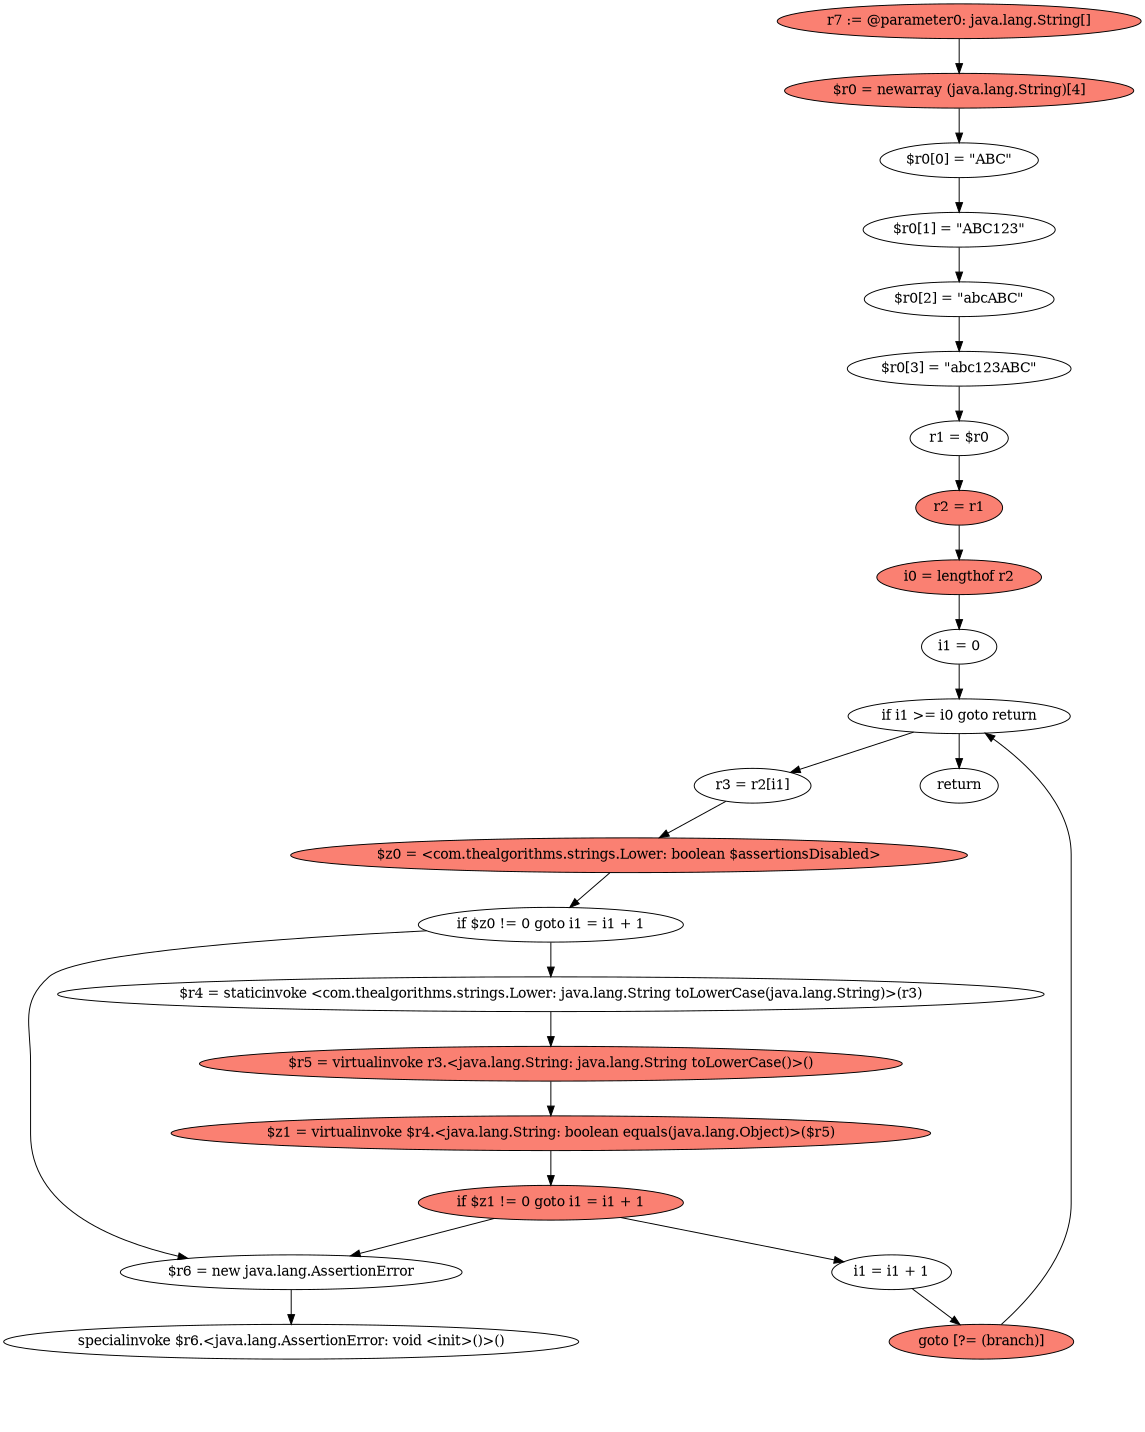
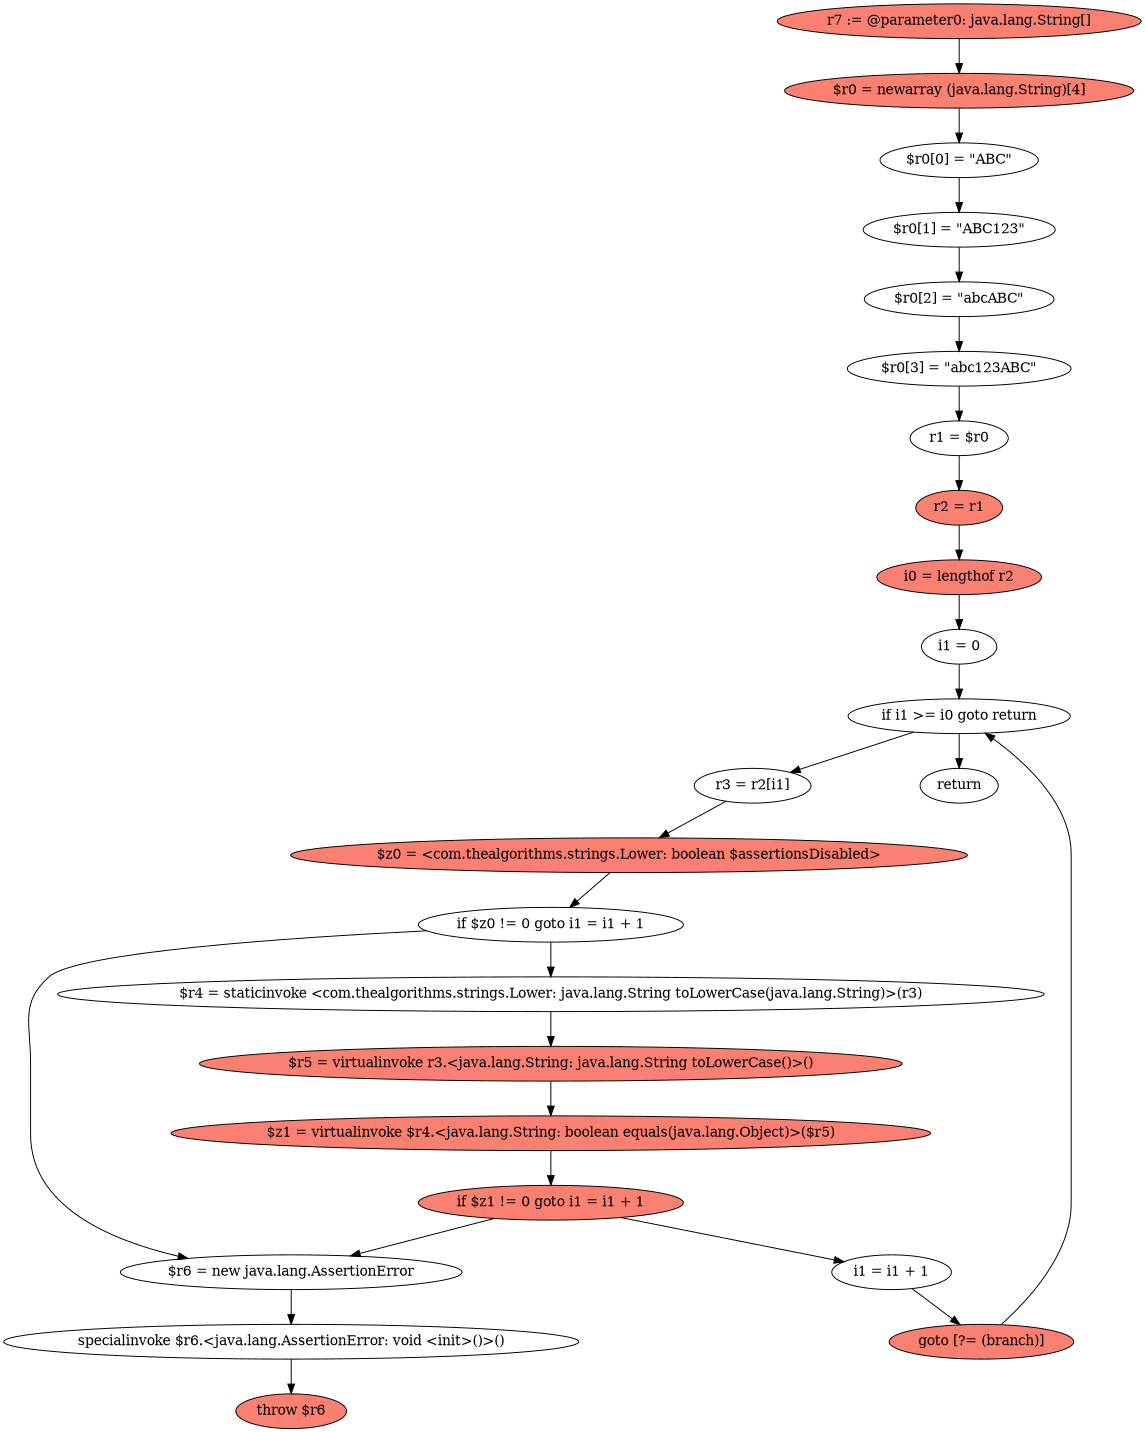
  digraph {
    node [fillcolor=white style=filled]
    "r7 := @parameter0: java.lang.String[]" [fillcolor=salmon]
    "$r0 = newarray (java.lang.String)[4]" [fillcolor=salmon]
    "$r0[0] = \"ABC\""
    "$r0[1] = \"ABC123\""
    "$r0[2] = \"abcABC\""
    "$r0[3] = \"abc123ABC\""
    "r1 = $r0"
    "r2 = r1" [fillcolor=salmon]
    "i0 = lengthof r2" [fillcolor=salmon]
    "i1 = 0"
    "if i1 >= i0 goto return"
    "r3 = r2[i1]"
    return
    "$z0 = <com.thealgorithms.strings.Lower: boolean $assertionsDisabled>" [fillcolor=salmon]
    "if $z0 != 0 goto i1 = i1 + 1"
    "$r4 = staticinvoke <com.thealgorithms.strings.Lower: java.lang.String toLowerCase(java.lang.String)>(r3)"
    "$r6 = new java.lang.AssertionError"
    "$r5 = virtualinvoke r3.<java.lang.String: java.lang.String toLowerCase()>()" [fillcolor=salmon]
    "goto [?= (branch)]" [fillcolor=salmon]
    "i1 = i1 + 1"
    "$z1 = virtualinvoke $r4.<java.lang.String: boolean equals(java.lang.Object)>($r5)" [fillcolor=salmon]
    "if $z1 != 0 goto i1 = i1 + 1" [fillcolor=salmon]
    "specialinvoke $r6.<java.lang.AssertionError: void <init>()>()"
+   "throw $r6" [fillcolor=salmon]
    "r7 := @parameter0: java.lang.String[]" -> "$r0 = newarray (java.lang.String)[4]"
    "$r0 = newarray (java.lang.String)[4]" -> "$r0[0] = \"ABC\""
    "$r0[0] = \"ABC\"" -> "$r0[1] = \"ABC123\""
    "$r0[1] = \"ABC123\"" -> "$r0[2] = \"abcABC\""
    "$r0[2] = \"abcABC\"" -> "$r0[3] = \"abc123ABC\""
    "$r0[3] = \"abc123ABC\"" -> "r1 = $r0"
    "r1 = $r0" -> "r2 = r1"
    "r2 = r1" -> "i0 = lengthof r2"
    "i0 = lengthof r2" -> "i1 = 0"
    "i1 = 0" -> "if i1 >= i0 goto return"
    "if i1 >= i0 goto return" -> "r3 = r2[i1]"
    "if i1 >= i0 goto return" -> return
    "r3 = r2[i1]" -> "$z0 = <com.thealgorithms.strings.Lower: boolean $assertionsDisabled>"
    "$z0 = <com.thealgorithms.strings.Lower: boolean $assertionsDisabled>" -> "if $z0 != 0 goto i1 = i1 + 1"
    "if $z0 != 0 goto i1 = i1 + 1" -> "$r4 = staticinvoke <com.thealgorithms.strings.Lower: java.lang.String toLowerCase(java.lang.String)>(r3)"
    "if $z0 != 0 goto i1 = i1 + 1" -> "$r6 = new java.lang.AssertionError"
    "$r4 = staticinvoke <com.thealgorithms.strings.Lower: java.lang.String toLowerCase(java.lang.String)>(r3)" -> "$r5 = virtualinvoke r3.<java.lang.String: java.lang.String toLowerCase()>()"
    "$r6 = new java.lang.AssertionError" -> "specialinvoke $r6.<java.lang.AssertionError: void <init>()>()"
    "$r5 = virtualinvoke r3.<java.lang.String: java.lang.String toLowerCase()>()" -> "$z1 = virtualinvoke $r4.<java.lang.String: boolean equals(java.lang.Object)>($r5)"
    "goto [?= (branch)]" -> "if i1 >= i0 goto return"
    "i1 = i1 + 1" -> "goto [?= (branch)]"
    "$z1 = virtualinvoke $r4.<java.lang.String: boolean equals(java.lang.Object)>($r5)" -> "if $z1 != 0 goto i1 = i1 + 1"
    "if $z1 != 0 goto i1 = i1 + 1" -> "$r6 = new java.lang.AssertionError"
    "if $z1 != 0 goto i1 = i1 + 1" -> "i1 = i1 + 1"
+   "specialinvoke $r6.<java.lang.AssertionError: void <init>()>()" -> "throw $r6"
  }
